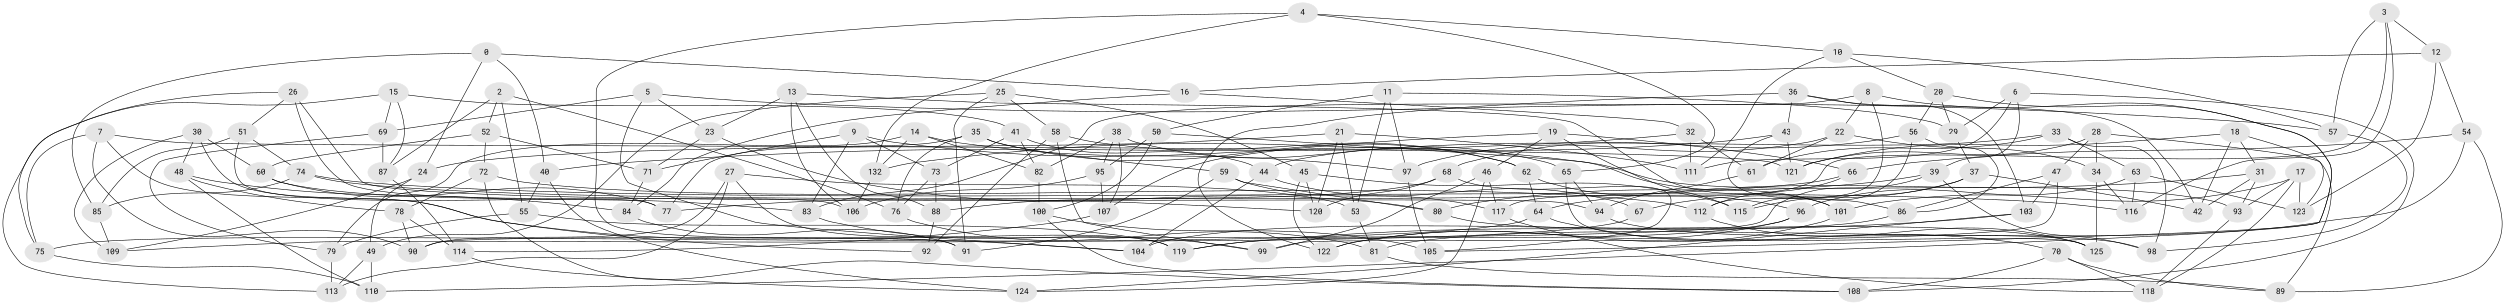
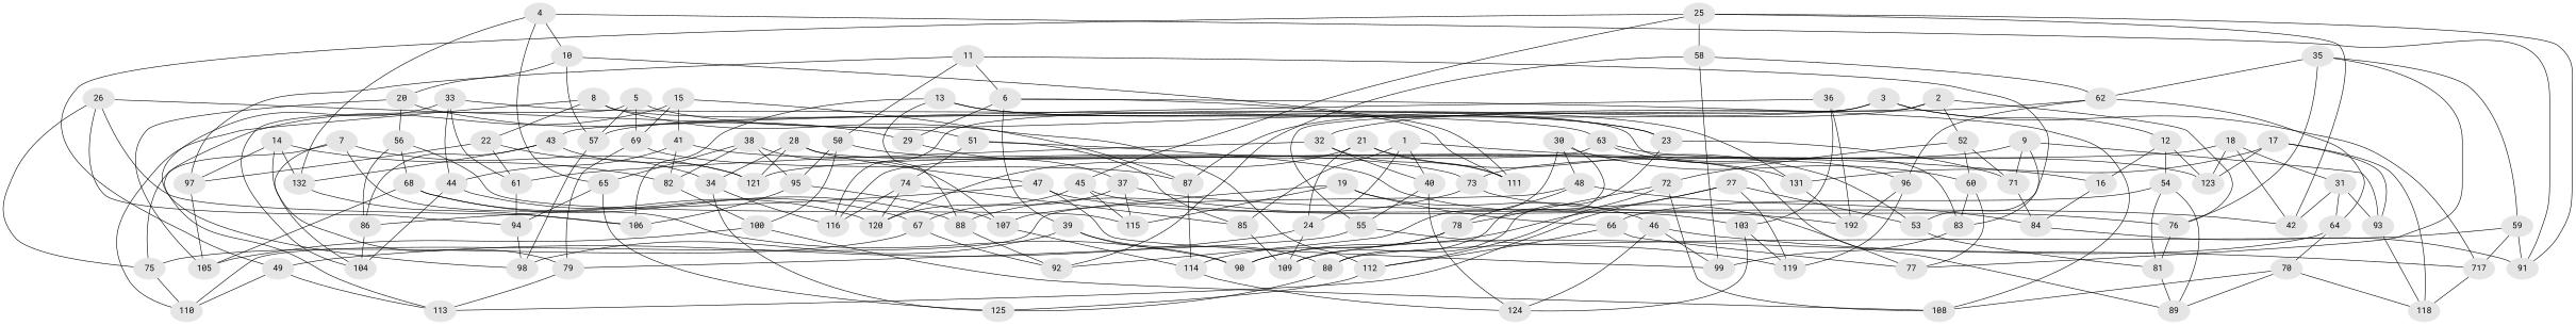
  graph {
    fontname="Roboto Mono"
    node [color=gray90 fontname="Roboto Mono" style=filled]
    edge [fontname="Roboto Mono"]
-   1 [label=0]
+   1
    16
    24
    40
    85
    32
    84
    49
    109
    55
    124
    2
    52
    76
    87
    71
    60
    72
    79
    119
    81
    114
    3
    12
    57
    116
-   117
+   117 [label=717]
    54
    123
    98
    118
    4
    10
    65
    91
    n36 [label=132]
    111
    20
    94
    125
    106
    5
    23
    69
    104
    80
    6
    29
    39
    108
    37
    90
    7
    75
    121
    110
    8
    22
    83
    112
    97
    34
    61
    99
    9
    73
    93
    88
    56
    105
    11
    50
    53
-   101
+   101 [label=131]
    95
    100
    66
    89
    13
    92
-   122
+   122 [label=192]
    14
    82
    113
    15
    41
    44
    17
    18
    31
    42
    64
    19
    46
    107
    115
    77
    86
    68
    21
    120
    25
    45
    58
    62
    26
    51
    74
    27
    28
    47
    103
    67
    30
    48
    78
    70
    33
    63
    96
    35
    59
    36
    43
    38
    1 -- 16
    1 -- 24
    1 -- 40
    1 -- 85
-   16 -- 32
+   62 -- 32
    16 -- 84
    24 -- 49
    24 -- 109
    40 -- 55
    40 -- 124
    85 -- 109
    32 -- 40
    32 -- 111
    32 -- 61
    84 -- 91
    49 -- 110
    49 -- 113
    55 -- 79
    55 -- 119
    2 -- 55
    2 -- 52
    2 -- 76
    2 -- 87
    52 -- 71
    52 -- 60
    52 -- 72
    76 -- 81
    87 -- 114
    71 -- 84
    60 -- 83
    60 -- 77
    72 -- 108
    72 -- 112
    72 -- 78
    79 -- 113
    81 -- 89
    114 -- 124
    3 -- 12
    3 -- 57
    3 -- 116
    3 -- 117
    12 -- 16
    12 -- 54
    12 -- 123
    57 -- 98
    117 -- 118
    54 -- 81
    54 -- 66
    54 -- 89
    4 -- 10
    4 -- 65
    4 -- 91
    4 -- n36
    10 -- 57
    10 -- 111
    10 -- 20
    65 -- 94
    65 -- 125
    n36 -- 106
    20 -- 29
    20 -- 56
    20 -- 105
    94 -- 98
    5 -- 57
    5 -- 23
    5 -- 69
    5 -- 104
    23 -- 71
    23 -- 80
    69 -- 87
    69 -- 79
    80 -- 125
    6 -- 111
    6 -- 29
    6 -- 39
    6 -- 108
    29 -- 37
    39 -- 98
    39 -- 80
    39 -- 90
    37 -- 42
    37 -- 115
    37 -- 67
    7 -- 104
    7 -- 90
    7 -- 75
    7 -- 121
    75 -- 110
    8 -- 110
    8 -- 22
    8 -- 83
    8 -- 112
    22 -- 97
    22 -- 34
    22 -- 61
    83 -- 99
    112 -- 125
    97 -- 105
    34 -- 116
    34 -- 125
    61 -- 94
    9 -- 71
    9 -- 83
    9 -- 73
    9 -- 93
    73 -- 76
    73 -- 88
    93 -- 118
    88 -- 92
    56 -- 115
    56 -- 86
    56 -- 68
-   11 -- 29
+   11 -- 6
    11 -- 97
    11 -- 50
    11 -- 53
    50 -- 101
    50 -- 95
    50 -- 100
    53 -- 81
    101 -- 122
    95 -- 106
    95 -- 107
    100 -- 108
    100 -- 105
    66 -- 112
    66 -- 77
    13 -- 106
    13 -- 23
    13 -- 88
    13 -- 101
    14 -- 79
    14 -- n36
    14 -- 97
    14 -- 82
    82 -- 100
    15 -- 87
    15 -- 69
    15 -- 113
    15 -- 41
    41 -- 73
    41 -- 82
    41 -- 44
    44 -- 104
    44 -- 67
    17 -- 123
    17 -- 118
    17 -- 93
    17 -- 101
    18 -- 123
    18 -- 121
    18 -- 31
    18 -- 42
    31 -- 93
    31 -- 42
    31 -- 64
    64 -- 109
    64 -- 70
    19 -- 66
    19 -- 46
    19 -- 107
    19 -- 115
    46 -- 124
    46 -- 117
    46 -- 99
    107 -- 114
    86 -- 104
    68 -- 88
    68 -- 105
    68 -- 120
    21 -- 24
    21 -- 111
    21 -- 53
    21 -- 120
    25 -- 49
    25 -- 91
    25 -- 45
    25 -- 58
    45 -- 122
    45 -- 115
    45 -- 120
    58 -- 99
    58 -- 92
    58 -- 62
    62 -- 64
    62 -- 96
    26 -- 94
    26 -- 106
    26 -- 75
    26 -- 51
    51 -- 85
    51 -- 77
    51 -- 74
    74 -- 85
    74 -- 116
    74 -- 120
    27 -- 119
    27 -- 90
    27 -- 53
    27 -- 113
    28 -- 121
    28 -- 34
    28 -- 89
    28 -- 47
    47 -- 99
    47 -- 86
    47 -- 103
    103 -- 124
    103 -- 119
    67 -- 75
+   67 -- 92
    30 -- 109
    30 -- 60
    30 -- 92
    30 -- 48
    48 -- 84
    48 -- 110
    48 -- 78
    78 -- 114
    78 -- 90
    70 -- 118
    70 -- 108
    70 -- 89
    33 -- 98
    33 -- 61
    33 -- 44
    33 -- 63
    63 -- 116
    63 -- 123
    63 -- 96
    96 -- 119
    96 -- 122
    35 -- 76
    35 -- 77
    35 -- 62
    35 -- 59
    59 -- 117
    59 -- 91
    59 -- 80
    36 -- 122
-   36 -- 42
+   25 -- 42
    36 -- 103
    36 -- 43
    43 -- n36
    43 -- 121
    43 -- 86
    38 -- 65
    38 -- 95
    38 -- 82
    38 -- 107
  }
